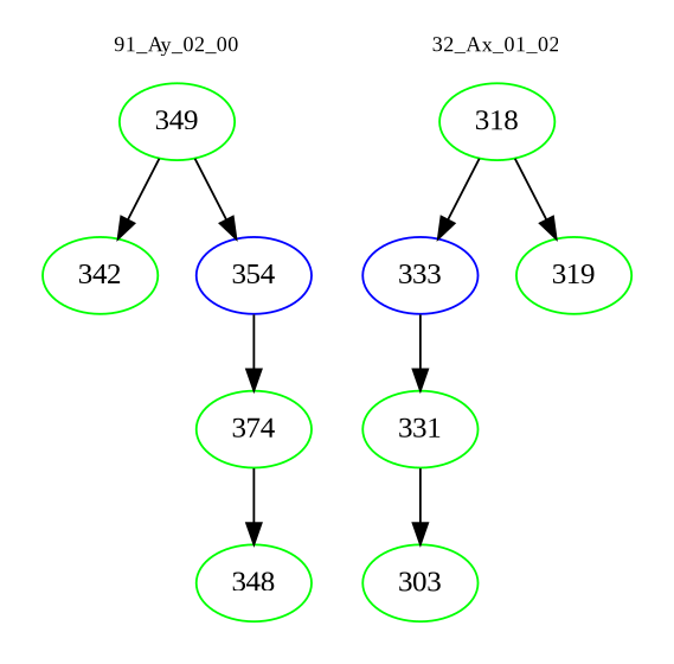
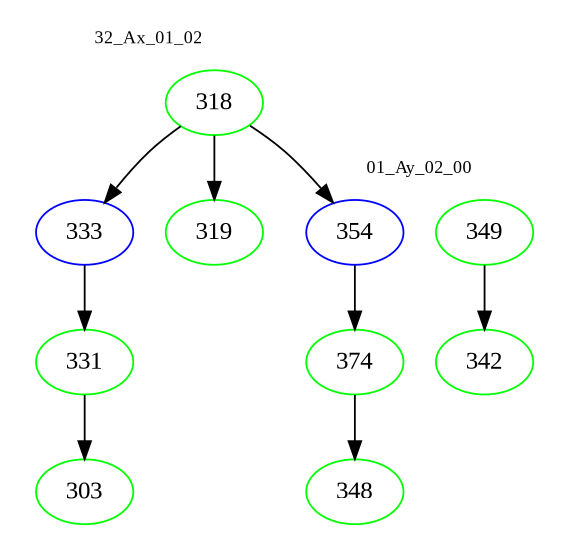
  digraph {
    fontname="Liberation Serif"
    node [color=green fontname="Liberation Serif"]
    edge [color=black fontname="Liberation Serif"]
    n1 [label=349]
    n2 [label=342]
    n3 [color=blue label=354]
    n4 [label=374]
    n5 [label=348]
    n6 [label=318]
    n7 [color=blue label=333]
    n8 [label=319]
    n9 [label=331]
    n10 [label=303]
    subgraph cluster_1 {
      color=white
      fontsize=10
-     label="91_Ay_02_00"
+     label="01_Ay_02_00"
      n1
      n2
      n3
      n4
      n5
    }
    subgraph cluster_2 {
      color=white
      fontsize=10
      label="32_Ax_01_02"
      n6
      n7
      n8
      n9
      n10
    }
    n1 -> n2
-   n1 -> n3
+   n6 -> n3
    n3 -> n4
    n4 -> n5
    n6 -> n7
    n6 -> n8
    n7 -> n9
    n9 -> n10
  }
